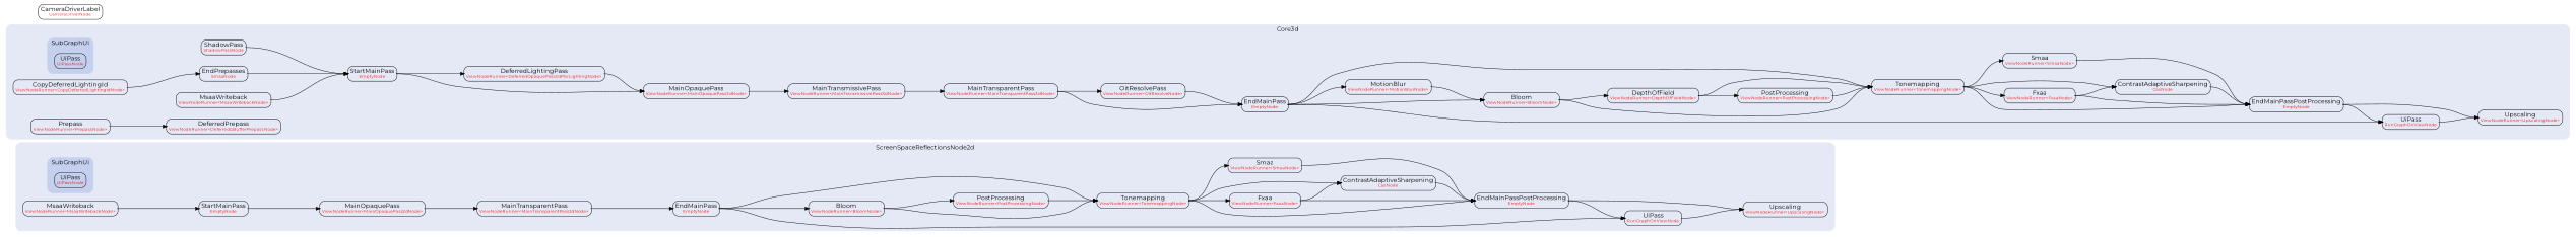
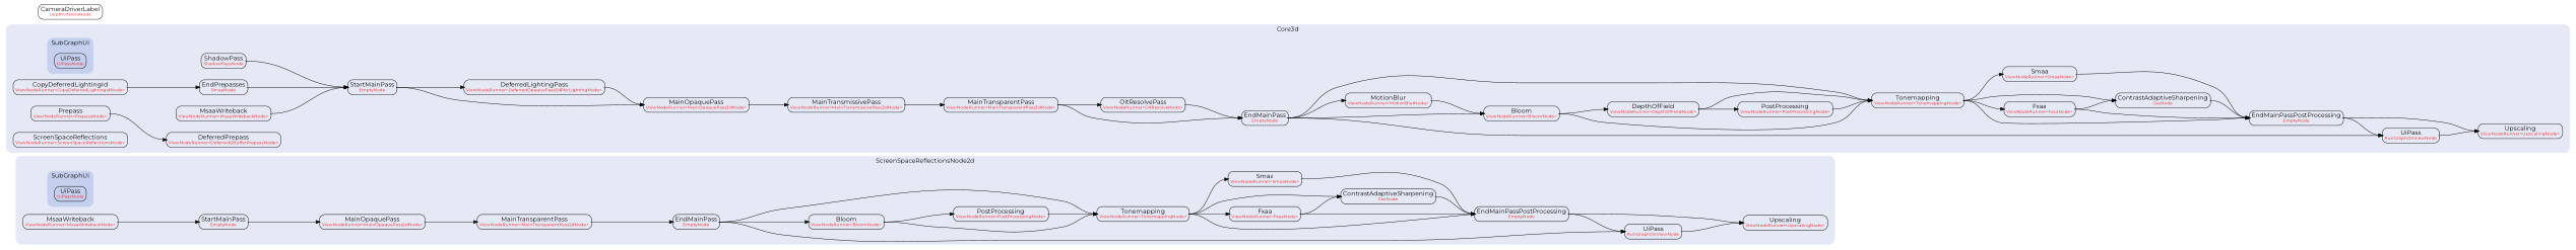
  digraph {
    bgcolor=white
    fontname=Montserrat
    rankdir=LR
    ranksep=1.0
    node [color=black fillcolor=black fontcolor=black fontname=Montserrat shape=plaintext]
    edge [color=black fontcolor=black fontname=Montserrat headport="title:w" tailport="title:e"]
    n1 [label=<<TABLE STYLE="rounded"><TR><TD PORT="title" BORDER="0" COLSPAN="2">UiPass<BR/><FONT COLOR="red" POINT-SIZE="10">UiPassNode</FONT></TD></TR></TABLE>>]
    n2 [label=<<TABLE STYLE="rounded"><TR><TD PORT="title" BORDER="0" COLSPAN="2">ContrastAdaptiveSharpening<BR/><FONT COLOR="red" POINT-SIZE="10">CasNode</FONT></TD></TR></TABLE>>]
    n3 [label=<<TABLE STYLE="rounded"><TR><TD PORT="title" BORDER="0" COLSPAN="2">EndMainPassPostProcessing<BR/><FONT COLOR="red" POINT-SIZE="10">EmptyNode</FONT></TD></TR></TABLE>>]
    n4 [label=<<TABLE STYLE="rounded"><TR><TD PORT="title" BORDER="0" COLSPAN="2">EndMainPass<BR/><FONT COLOR="red" POINT-SIZE="10">EmptyNode</FONT></TD></TR></TABLE>>]
    n5 [label=<<TABLE STYLE="rounded"><TR><TD PORT="title" BORDER="0" COLSPAN="2">UiPass<BR/><FONT COLOR="red" POINT-SIZE="10">RunGraphOnViewNode</FONT></TD></TR></TABLE>>]
    n6 [label=<<TABLE STYLE="rounded"><TR><TD PORT="title" BORDER="0" COLSPAN="2">Bloom<BR/><FONT COLOR="red" POINT-SIZE="10">ViewNodeRunner&lt;BloomNode&gt;</FONT></TD></TR></TABLE>>]
    n7 [label=<<TABLE STYLE="rounded"><TR><TD PORT="title" BORDER="0" COLSPAN="2">Tonemapping<BR/><FONT COLOR="red" POINT-SIZE="10">ViewNodeRunner&lt;TonemappingNode&gt;</FONT></TD></TR></TABLE>>]
    n8 [label=<<TABLE STYLE="rounded"><TR><TD PORT="title" BORDER="0" COLSPAN="2">Upscaling<BR/><FONT COLOR="red" POINT-SIZE="10">ViewNodeRunner&lt;UpscalingNode&gt;</FONT></TD></TR></TABLE>>]
    n9 [label=<<TABLE STYLE="rounded"><TR><TD PORT="title" BORDER="0" COLSPAN="2">StartMainPass<BR/><FONT COLOR="red" POINT-SIZE="10">EmptyNode</FONT></TD></TR></TABLE>>]
    n10 [label=<<TABLE STYLE="rounded"><TR><TD PORT="title" BORDER="0" COLSPAN="2">MainOpaquePass<BR/><FONT COLOR="red" POINT-SIZE="10">ViewNodeRunner&lt;MainOpaquePass2dNode&gt;</FONT></TD></TR></TABLE>>]
    n11 [label=<<TABLE STYLE="rounded"><TR><TD PORT="title" BORDER="0" COLSPAN="2">PostProcessing<BR/><FONT COLOR="red" POINT-SIZE="10">ViewNodeRunner&lt;PostProcessingNode&gt;</FONT></TD></TR></TABLE>>]
    n12 [label=<<TABLE STYLE="rounded"><TR><TD PORT="title" BORDER="0" COLSPAN="2">MainTransparentPass<BR/><FONT COLOR="red" POINT-SIZE="10">ViewNodeRunner&lt;MainTransparentPass2dNode&gt;</FONT></TD></TR></TABLE>>]
    n13 [label=<<TABLE STYLE="rounded"><TR><TD PORT="title" BORDER="0" COLSPAN="2">Fxaa<BR/><FONT COLOR="red" POINT-SIZE="10">ViewNodeRunner&lt;FxaaNode&gt;</FONT></TD></TR></TABLE>>]
    n14 [label=<<TABLE STYLE="rounded"><TR><TD PORT="title" BORDER="0" COLSPAN="2">MsaaWriteback<BR/><FONT COLOR="red" POINT-SIZE="10">ViewNodeRunner&lt;MsaaWritebackNode&gt;</FONT></TD></TR></TABLE>>]
    n15 [label=<<TABLE STYLE="rounded"><TR><TD PORT="title" BORDER="0" COLSPAN="2">Smaa<BR/><FONT COLOR="red" POINT-SIZE="10">ViewNodeRunner&lt;SmaaNode&gt;</FONT></TD></TR></TABLE>>]
    n16 [label=<<TABLE STYLE="rounded"><TR><TD PORT="title" BORDER="0" COLSPAN="2">UiPass<BR/><FONT COLOR="red" POINT-SIZE="10">UiPassNode</FONT></TD></TR></TABLE>>]
    n17 [label=<<TABLE STYLE="rounded"><TR><TD PORT="title" BORDER="0" COLSPAN="2">ContrastAdaptiveSharpening<BR/><FONT COLOR="red" POINT-SIZE="10">CasNode</FONT></TD></TR></TABLE>>]
    n18 [label=<<TABLE STYLE="rounded"><TR><TD PORT="title" BORDER="0" COLSPAN="2">EndMainPassPostProcessing<BR/><FONT COLOR="red" POINT-SIZE="10">EmptyNode</FONT></TD></TR></TABLE>>]
    n19 [label=<<TABLE STYLE="rounded"><TR><TD PORT="title" BORDER="0" COLSPAN="2">ShadowPass<BR/><FONT COLOR="red" POINT-SIZE="10">ShadowPassNode</FONT></TD></TR></TABLE>>]
    n20 [label=<<TABLE STYLE="rounded"><TR><TD PORT="title" BORDER="0" COLSPAN="2">StartMainPass<BR/><FONT COLOR="red" POINT-SIZE="10">EmptyNode</FONT></TD></TR></TABLE>>]
    n21 [label=<<TABLE STYLE="rounded"><TR><TD PORT="title" BORDER="0" COLSPAN="2">EndMainPass<BR/><FONT COLOR="red" POINT-SIZE="10">EmptyNode</FONT></TD></TR></TABLE>>]
    n22 [label=<<TABLE STYLE="rounded"><TR><TD PORT="title" BORDER="0" COLSPAN="2">UiPass<BR/><FONT COLOR="red" POINT-SIZE="10">RunGraphOnViewNode</FONT></TD></TR></TABLE>>]
    n23 [label=<<TABLE STYLE="rounded"><TR><TD PORT="title" BORDER="0" COLSPAN="2">Bloom<BR/><FONT COLOR="red" POINT-SIZE="10">ViewNodeRunner&lt;BloomNode&gt;</FONT></TD></TR></TABLE>>]
    n24 [label=<<TABLE STYLE="rounded"><TR><TD PORT="title" BORDER="0" COLSPAN="2">MotionBlur<BR/><FONT COLOR="red" POINT-SIZE="10">ViewNodeRunner&lt;MotionBlurNode&gt;</FONT></TD></TR></TABLE>>]
    n25 [label=<<TABLE STYLE="rounded"><TR><TD PORT="title" BORDER="0" COLSPAN="2">Tonemapping<BR/><FONT COLOR="red" POINT-SIZE="10">ViewNodeRunner&lt;TonemappingNode&gt;</FONT></TD></TR></TABLE>>]
    n26 [label=<<TABLE STYLE="rounded"><TR><TD PORT="title" BORDER="0" COLSPAN="2">Upscaling<BR/><FONT COLOR="red" POINT-SIZE="10">ViewNodeRunner&lt;UpscalingNode&gt;</FONT></TD></TR></TABLE>>]
    n27 [label=<<TABLE STYLE="rounded"><TR><TD PORT="title" BORDER="0" COLSPAN="2">EndPrepasses<BR/><FONT COLOR="red" POINT-SIZE="10">SmaaNode</FONT></TD></TR></TABLE>>]
    n28 [label=<<TABLE STYLE="rounded"><TR><TD PORT="title" BORDER="0" COLSPAN="2">MainOpaquePass<BR/><FONT COLOR="red" POINT-SIZE="10">ViewNodeRunner&lt;MainOpaquePass3dNode&gt;</FONT></TD></TR></TABLE>>]
    n29 [label=<<TABLE STYLE="rounded"><TR><TD PORT="title" BORDER="0" COLSPAN="2">DeferredLightingPass<BR/><FONT COLOR="red" POINT-SIZE="10">ViewNodeRunner&lt;DeferredOpaquePass3dPbrLightingNode&gt;</FONT></TD></TR></TABLE>>]
    n30 [label=<<TABLE STYLE="rounded"><TR><TD PORT="title" BORDER="0" COLSPAN="2">DepthOfField<BR/><FONT COLOR="red" POINT-SIZE="10">ViewNodeRunner&lt;DepthOfFieldNode&gt;</FONT></TD></TR></TABLE>>]
    n31 [label=<<TABLE STYLE="rounded"><TR><TD PORT="title" BORDER="0" COLSPAN="2">MainTransmissivePass<BR/><FONT COLOR="red" POINT-SIZE="10">ViewNodeRunner&lt;MainTransmissivePass3dNode&gt;</FONT></TD></TR></TABLE>>]
    n32 [label=<<TABLE STYLE="rounded"><TR><TD PORT="title" BORDER="0" COLSPAN="2">MainTransparentPass<BR/><FONT COLOR="red" POINT-SIZE="10">ViewNodeRunner&lt;MainTransparentPass3dNode&gt;</FONT></TD></TR></TABLE>>]
    n33 [label=<<TABLE STYLE="rounded"><TR><TD PORT="title" BORDER="0" COLSPAN="2">OitResolvePass<BR/><FONT COLOR="red" POINT-SIZE="10">ViewNodeRunner&lt;OitResolveNode&gt;</FONT></TD></TR></TABLE>>]
    n34 [label=<<TABLE STYLE="rounded"><TR><TD PORT="title" BORDER="0" COLSPAN="2">CopyDeferredLightingId<BR/><FONT COLOR="red" POINT-SIZE="10">ViewNodeRunner&lt;CopyDeferredLightingIdNode&gt;</FONT></TD></TR></TABLE>>]
    n35 [label=<<TABLE STYLE="rounded"><TR><TD PORT="title" BORDER="0" COLSPAN="2">DeferredPrepass<BR/><FONT COLOR="red" POINT-SIZE="10">ViewNodeRunner&lt;DeferredGBufferPrepassNode&gt;</FONT></TD></TR></TABLE>>]
    n36 [label=<<TABLE STYLE="rounded"><TR><TD PORT="title" BORDER="0" COLSPAN="2">PostProcessing<BR/><FONT COLOR="red" POINT-SIZE="10">ViewNodeRunner&lt;PostProcessingNode&gt;</FONT></TD></TR></TABLE>>]
    n37 [label=<<TABLE STYLE="rounded"><TR><TD PORT="title" BORDER="0" COLSPAN="2">Fxaa<BR/><FONT COLOR="red" POINT-SIZE="10">ViewNodeRunner&lt;FxaaNode&gt;</FONT></TD></TR></TABLE>>]
    n38 [label=<<TABLE STYLE="rounded"><TR><TD PORT="title" BORDER="0" COLSPAN="2">MsaaWriteback<BR/><FONT COLOR="red" POINT-SIZE="10">ViewNodeRunner&lt;MsaaWritebackNode&gt;</FONT></TD></TR></TABLE>>]
    n39 [label=<<TABLE STYLE="rounded"><TR><TD PORT="title" BORDER="0" COLSPAN="2">Prepass<BR/><FONT COLOR="red" POINT-SIZE="10">ViewNodeRunner&lt;PrepassNode&gt;</FONT></TD></TR></TABLE>>]
    n40 [label=<<TABLE STYLE="rounded"><TR><TD PORT="title" BORDER="0" COLSPAN="2">Smaa<BR/><FONT COLOR="red" POINT-SIZE="10">ViewNodeRunner&lt;SmaaNode&gt;</FONT></TD></TR></TABLE>>]
-   n42 [label=<<TABLE STYLE="rounded"><TR><TD PORT="title" BORDER="0" COLSPAN="2">CameraDriverLabel<BR/><FONT COLOR="red" POINT-SIZE="10">CameraDriverNode</FONT></TD></TR></TABLE>>]
+   n41 [label=<<TABLE STYLE="rounded"><TR><TD PORT="title" BORDER="0" COLSPAN="2">ScreenSpaceReflections<BR/><FONT COLOR="red" POINT-SIZE="10">ViewNodeRunner&lt;ScreenSpaceReflectionsNode&gt;</FONT></TD></TR></TABLE>>]
+   n42 [label=<<TABLE STYLE="rounded"><TR><TD PORT="title" BORDER="0" COLSPAN="2">CameraDriverLabel<BR/><FONT COLOR="red" POINT-SIZE="10">DepthOfFieldNode</FONT></TD></TR></TABLE>>]
    subgraph cluster_1 {
      color="#e4e9f5"
      fontcolor=black
      label=ScreenSpaceReflectionsNode2d
      style="rounded,filled"
      n2
      n3
      n4
      n5
      n6
      n7
      n8
      n9
      n10
      n11
      n12
      n13
      n14
      n15
      subgraph cluster_2 {
        color="#c4d0ed"
        fontcolor=black
        label=SubGraphUi
        style="rounded,filled"
        n1
      }
    }
    subgraph cluster_3 {
      color="#e4e9f5"
      fontcolor=black
      label=Core3d
      style="rounded,filled"
      n17
      n18
      n19
      n20
      n21
      n22
      n23
      n24
      n25
      n26
      n27
      n28
      n29
      n30
      n31
      n32
      n33
      n34
      n35
      n36
      n37
      n38
      n39
      n40
+     n41
      subgraph cluster_4 {
        color="#c4d0ed"
        fontcolor=black
        label=SubGraphUi
        style="rounded,filled"
        n16
      }
    }
    n2 -> n3
    n3 -> n5
    n3 -> n8
    n4 -> n5
    n4 -> n6
    n4 -> n7
    n5 -> n8
    n6 -> n7
    n6 -> n11
    n7 -> n2
    n7 -> n3
    n7 -> n13
    n7 -> n15
    n9 -> n10
    n10 -> n12
    n11 -> n7
    n12 -> n4
    n13 -> n2
    n13 -> n3
    n14 -> n9
    n15 -> n3
    n17 -> n18
    n18 -> n22
    n18 -> n26
    n19 -> n20
    n20 -> n28
    n20 -> n29
    n21 -> n22
    n21 -> n23
    n21 -> n24
    n21 -> n25
    n22 -> n26
    n23 -> n25
    n23 -> n30
    n24 -> n23
    n25 -> n17
    n25 -> n18
    n25 -> n37
    n25 -> n40
    n27 -> n20
    n28 -> n31
    n29 -> n28
    n30 -> n25
    n30 -> n36
    n31 -> n32
    n32 -> n21
    n32 -> n33
    n33 -> n21
    n34 -> n27
    n36 -> n25
    n37 -> n17
    n37 -> n18
    n38 -> n20
    n39 -> n35
    n40 -> n18
  }
